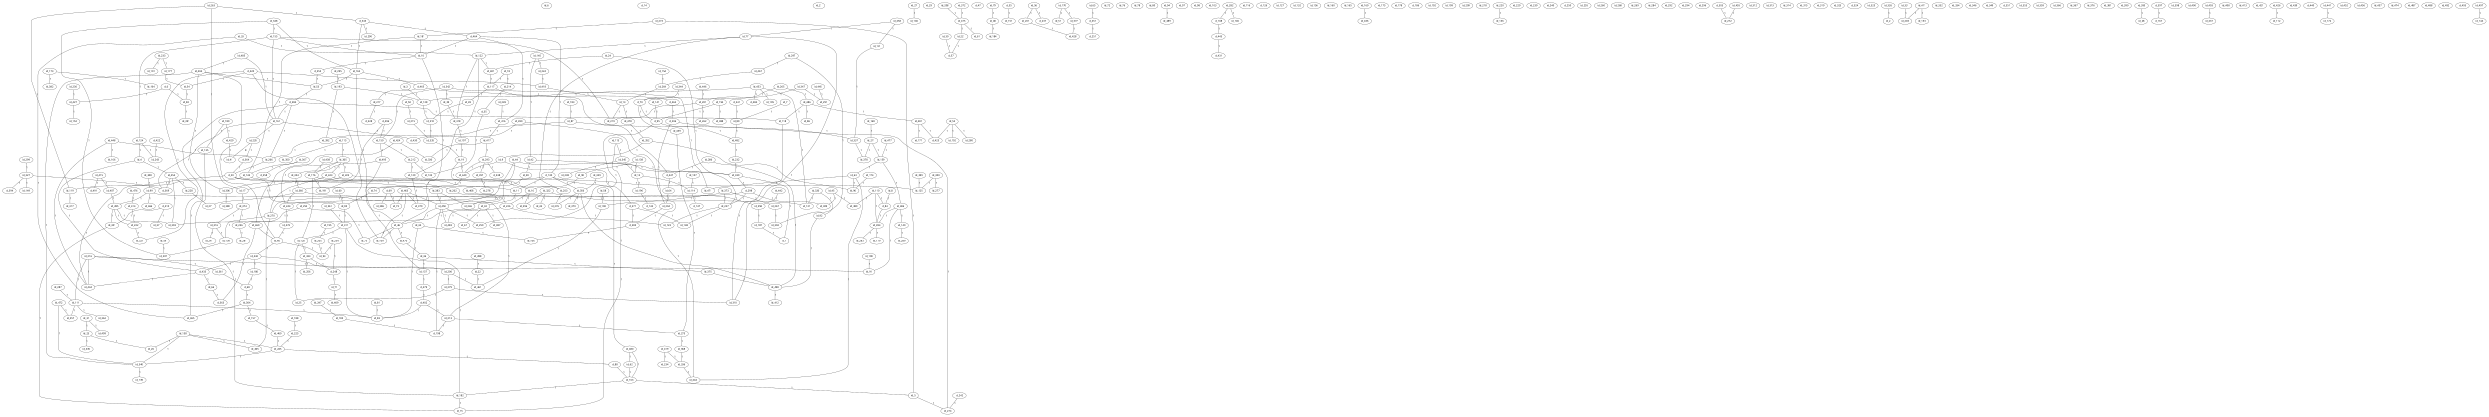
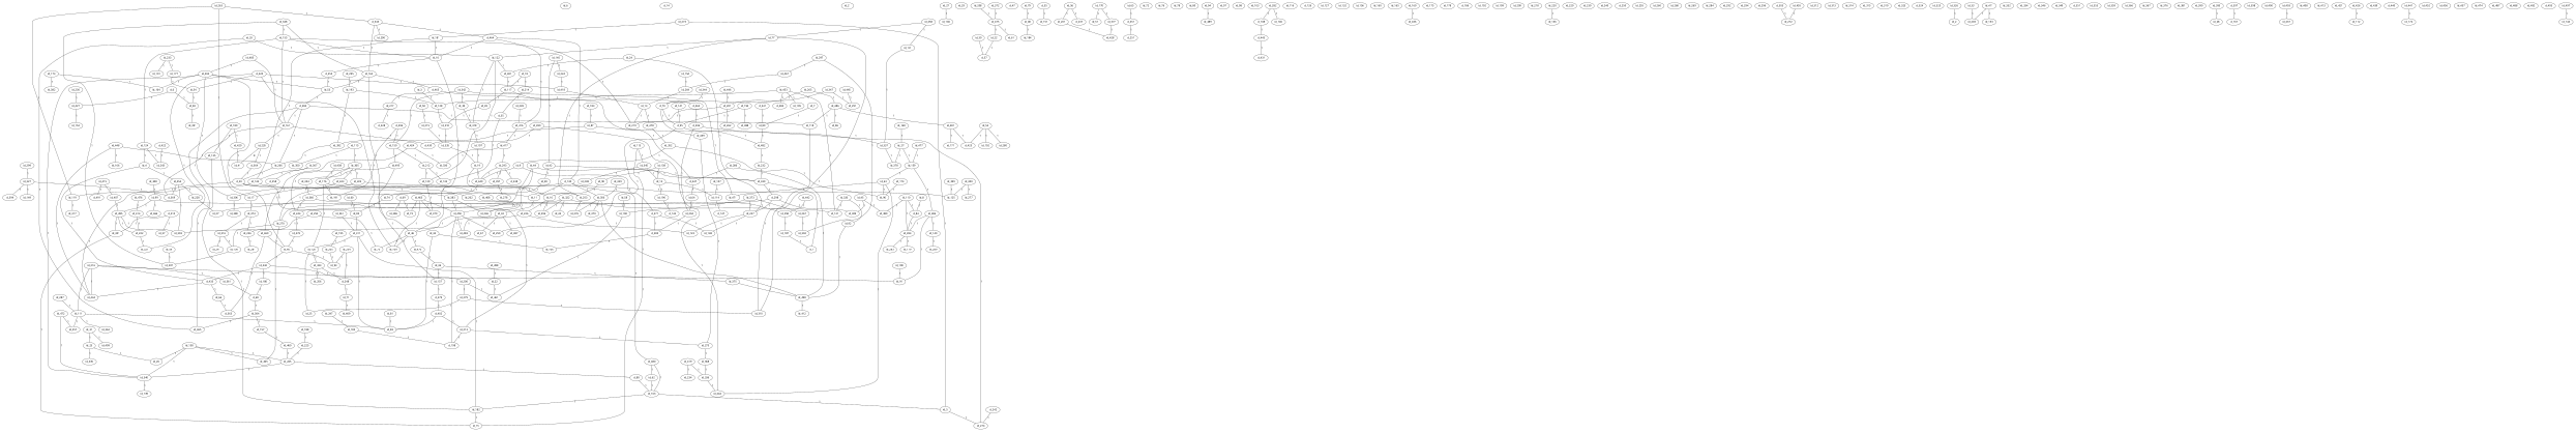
  graph {
    fontname="Noto Sans"
    node [fontname="Noto Sans"]
    edge [fontname="Noto Sans"]
    id_0
    id_82
    id_427
    id_391
    id_152
    id_3
    id_128
    id_210
    id_4
    id_433
    id_454
    id_66
    id_434
    id_369
    id_393
    id_228
    id_5
    id_274
    id_6
    id_7
    id_89
    id_482
    id_8
    id_84
    id_494
    id_9
    id_371
    id_449
    id_385
    id_148
    id_360
    id_10
    id_46
    id_355
    id_75
    id_109
    id_470
    id_53
    id_11
    id_32
    id_67
    id_387
    id_483
    id_12
    id_114
    id_196
    id_147
    id_142
    id_13
    id_219
    id_478
    id_352
    id_14
    id_16
    id_226
    id_396
    id_123
    id_17
    id_263
    id_374
    id_119
    id_343
    id_236
    id_316
    id_18
    id_117
    id_214
    id_49
    id_447
    id_35
    id_19
    id_20
    id_85
    id_383
    id_311
    id_317
    id_246
    id_450
    id_21
    id_22
    id_461
    id_23
    id_26
    id_435
    id_24
    id_227
    id_401
    id_27
    id_104
    id_29
    id_30
    id_57
    id_31
    id_499
    id_33
    id_122
    id_365
    id_318
    id_129
    id_34
    id_83
    id_106
    id_133
    id_36
    id_137
    id_375
    id_479
    id_498
    id_402
    id_38
    id_74
    id_39
    id_197
    id_40
    id_93
    id_432
    id_180
    id_200
    id_42
    id_339
    id_1
    id_298
    id_44
    id_259
    id_198
    id_45
    id_309
    id_389
    id_47
    id_48
    id_184
    id_335
    id_50
    id_215
    id_52
    id_102
    id_280
    id_425
    id_384
    id_118
    id_161
    id_266
    id_54
    id_55
    id_151
    id_56
    id_231
    id_237
    id_428
    id_58
    id_100
    id_59
    id_207
    id_60
    id_62
    id_163
    id_182
    id_63
    id_96
    id_444
    id_471
    id_64
    id_204
    id_65
    id_451
    id_251
    id_363
    id_68
    id_304
    id_157
    id_69
    id_73
    id_386
    id_70
    id_95
    id_459
    id_275
    id_71
    id_409
    id_72
    id_76
    id_77
    id_253
    id_310
    id_276
    id_78
    id_79
    id_80
    id_81
    id_179
    id_283
    id_120
    id_87
    id_392
    id_88
    id_232
    id_90
    id_92
    id_412
    id_94
    id_489
    id_97
    id_98
    id_99
    id_213
    id_285
    id_466
    id_222
    id_301
    id_103
    id_107
    id_108
    id_443
    id_431
    id_110
    id_111
    id_257
    id_362
    id_113
    id_15
    id_345
    id_238
    id_115
    id_305
    id_350
    id_176
    id_223
    id_423
    id_469
    id_116
    id_25
    id_333
    id_248
    id_256
    id_379
    id_124
    id_243
    id_126
    id_127
    id_130
    id_356
    id_480
    id_370
    id_131
    id_337
    id_378
    id_132
    id_134
    id_135
    id_138
    id_140
    id_289
    id_141
    id_143
    id_202
    id_145
    id_224
    id_418
    id_150
    id_212
    id_495
    id_354
    id_154
    id_264
    id_155
    id_235
    id_430
    id_156
    id_460
    id_245
    id_158
    id_340
    id_405
    id_139
    id_159
    id_406
    id_91
    id_160
    id_41
    id_364
    id_162
    id_465
    id_217
    id_462
    id_165
    id_168
    id_211
    id_169
    id_436
    id_170
    id_51
    id_377
    id_173
    id_164
    id_382
    id_174
    id_175
    id_191
    id_177
    id_178
    id_181
    id_183
    id_185
    id_186
    id_187
    id_188
    id_225
    id_189
    id_429
    id_190
    id_192
    id_193
    id_194
    id_388
    id_195
    id_205
    id_199
    id_279
    id_201
    id_262
    id_206
    id_208
    id_475
    id_221
    id_61
    id_209
    id_368
    id_216
    id_361
    id_328
    id_218
    id_220
    id_136
    id_321
    id_125
    id_306
    id_380
    id_271
    id_229
    id_230
    id_233
    id_101
    id_281
    id_239
    id_240
    id_242
    id_244
    id_473
    id_247
    id_249
    id_416
    id_417
    id_250
    id_252
    id_254
    id_255
    id_258
    id_260
    id_261
    id_290
    id_464
    id_265
    id_486
    id_481
    id_86
    id_267
    id_302
    id_268
    id_269
    id_270
    id_273
    id_336
    id_282
    id_146
    id_284
    id_286
    id_287
    id_288
    id_292
    id_293
    id_338
    id_357
    id_278
    id_294
    id_295
    id_296
    id_297
    id_467
    id_299
    id_327
    id_149
    id_394
    id_300
    id_277
    id_303
    id_272
    id_307
    id_358
    id_308
    id_312
    id_313
    id_314
    id_315
    id_241
    id_319
    id_320
    id_121
    id_322
    id_43
    id_323
    id_324
    id_325
    id_326
    id_2
    id_329
    id_331
    id_203
    id_332
    id_334
    id_341
    id_342
    id_344
    id_346
    id_347
    id_291
    id_348
    id_349
    id_351
    id_353
    id_359
    id_366
    id_367
    id_372
    id_373
    id_376
    id_381
    id_390
    id_395
    id_28
    id_397
    id_167
    id_398
    id_399
    id_400
    id_403
    id_437
    id_404
    id_407
    id_408
    id_410
    id_37
    id_411
    id_153
    id_413
    id_414
    id_415
    id_491
    id_330
    id_419
    id_234
    id_420
    id_421
    id_422
    id_424
    id_426
    id_112
    id_438
    id_439
    id_440
    id_441
    id_172
    id_442
    id_445
    id_446
    id_448
    id_166
    id_452
    id_453
    id_105
    id_484
    id_455
    id_456
    id_457
    id_458
    id_463
    id_468
    id_472
    id_474
    id_476
    id_477
    id_171
    id_485
    id_487
    id_488
    id_490
    id_492
    id_493
    id_496
    id_497
    id_144
    id_0 -- id_82 [label=1]
    id_0 -- id_427 [label=1]
    id_82 -- id_391 [label=1]
    id_427 -- id_152 [label=1]
    id_3 -- id_128 [label=1]
    id_128 -- id_210 [label=1]
    id_210 -- id_335 [label=1]
    id_4 -- id_433 [label=1]
    id_4 -- id_454 [label=1]
    id_433 -- id_66 [label=1]
    id_433 -- id_434 [label=1]
    id_454 -- id_369 [label=1]
    id_454 -- id_393 [label=1]
    id_454 -- id_228 [label=1]
    id_66 -- id_363 [label=1]
    id_228 -- id_271 [label=1]
    id_5 -- id_274 [label=1]
    id_7 -- id_89 [label=1]
    id_89 -- id_482 [label=1]
    id_482 -- id_232 [label=1]
    id_8 -- id_84 [label=1]
    id_84 -- id_494 [label=1]
    id_494 -- id_179 [label=1]
    id_494 -- id_283 [label=1]
    id_9 -- id_371 [label=1]
    id_9 -- id_449 [label=1]
    id_371 -- id_385 [label=1]
    id_371 -- id_148 [label=1]
    id_449 -- id_360 [label=1]
    id_385 -- id_106 [label=1]
    id_360 -- id_271 [label=1]
    id_360 -- id_244 [label=1]
    id_360 -- id_121 [label=1]
    id_10 -- id_46 [label=1]
    id_10 -- id_355 [label=1]
    id_46 -- id_75 [label=1]
    id_46 -- id_109 [label=1]
    id_46 -- id_470 [label=1]
    id_355 -- id_53 [label=1]
    id_470 -- id_36 [label=1]
    id_53 -- id_384 [label=1]
    id_11 -- id_32 [label=1]
    id_32 -- id_67 [label=1]
    id_32 -- id_387 [label=1]
    id_32 -- id_483 [label=1]
    id_12 -- id_114 [label=1]
    id_12 -- id_196 [label=1]
    id_114 -- id_147 [label=1]
    id_196 -- id_142 [label=1]
    id_13 -- id_219 [label=1]
    id_13 -- id_478 [label=1]
    id_478 -- id_352 [label=1]
    id_352 -- id_9 [label=1]
    id_352 -- id_96 [label=1]
    id_16 -- id_226 [label=1]
    id_16 -- id_396 [label=1]
    id_226 -- id_393 [label=1]
    id_226 -- id_123 [label=1]
    id_17 -- id_263 [label=1]
    id_17 -- id_374 [label=1]
    id_263 -- id_119 [label=1]
    id_263 -- id_343 [label=1]
    id_374 -- id_236 [label=1]
    id_374 -- id_316 [label=1]
    id_119 -- id_317 [label=1]
    id_343 -- id_162 [label=1]
    id_343 -- id_290 [label=1]
    id_343 -- id_464 [label=1]
    id_236 -- id_281 [label=1]
    id_316 -- id_134 [label=1]
    id_316 -- id_241 [label=1]
    id_18 -- id_117 [label=1]
    id_18 -- id_214 [label=1]
    id_117 -- id_49 [label=1]
    id_117 -- id_447 [label=1]
    id_214 -- id_35 [label=1]
    id_49 -- id_210 [label=1]
    id_447 -- id_64 [label=1]
    id_35 -- id_133 [label=1]
    id_19 -- id_449 [label=1]
    id_19 -- id_16 [label=1]
    id_20 -- id_119 [label=1]
    id_20 -- id_85 [label=1]
    id_20 -- id_383 [label=1]
    id_85 -- id_311 [label=1]
    id_383 -- id_246 [label=1]
    id_383 -- id_450 [label=1]
    id_311 -- id_83 [label=1]
    id_311 -- id_182 [label=1]
    id_311 -- id_120 [label=1]
    id_450 -- id_46 [label=1]
    id_450 -- id_483 [label=1]
    id_450 -- id_259 [label=1]
    id_450 -- id_198 [label=1]
    id_22 -- id_461 [label=1]
    id_23 -- id_26 [label=1]
    id_23 -- id_435 [label=1]
    id_24 -- id_227 [label=1]
    id_24 -- id_401 [label=1]
    id_227 -- id_148 [label=1]
    id_227 -- id_123 [label=1]
    id_401 -- id_117 [label=1]
    id_27 -- id_104 [label=1]
    id_30 -- id_57 [label=1]
    id_31 -- id_23 [label=1]
    id_31 -- id_499 [label=1]
    id_33 -- id_122 [label=1]
    id_33 -- id_365 [label=1]
    id_122 -- id_401 [label=1]
    id_122 -- id_318 [label=1]
    id_122 -- id_129 [label=1]
    id_318 -- id_197 [label=1]
    id_129 -- id_379 [label=1]
    id_34 -- id_83 [label=1]
    id_34 -- id_106 [label=1]
    id_36 -- id_137 [label=1]
    id_36 -- id_375 [label=1]
    id_137 -- id_479 [label=1]
    id_375 -- id_498 [label=1]
    id_479 -- id_402 [label=1]
    id_498 -- id_412 [label=1]
    id_402 -- id_83 [label=1]
    id_402 -- id_213 [label=1]
    id_38 -- id_74 [label=1]
    id_74 -- id_85 [label=1]
    id_39 -- id_318 [label=1]
    id_197 -- id_19 [label=1]
    id_40 -- id_93 [label=1]
    id_40 -- id_432 [label=1]
    id_432 -- id_433 [label=1]
    id_432 -- id_180 [label=1]
    id_432 -- id_200 [label=1]
    id_180 -- id_68 [label=1]
    id_200 -- id_461 [label=1]
    id_200 -- id_279 [label=1]
    id_42 -- id_38 [label=1]
    id_42 -- id_339 [label=1]
    id_339 -- id_1 [label=1]
    id_339 -- id_298 [label=1]
    id_298 -- id_227 [label=1]
    id_298 -- id_309 [label=1]
    id_298 -- id_244 [label=1]
    id_44 -- id_246 [label=1]
    id_44 -- id_450 [label=1]
    id_44 -- id_339 [label=1]
    id_45 -- id_309 [label=1]
    id_45 -- id_389 [label=1]
    id_48 -- id_184 [label=1]
    id_335 -- id_19 [label=1]
    id_50 -- id_215 [label=1]
    id_215 -- id_335 [label=1]
    id_52 -- id_102 [label=1]
    id_52 -- id_280 [label=1]
    id_52 -- id_425 [label=1]
    id_384 -- id_365 [label=1]
    id_384 -- id_118 [label=1]
    id_384 -- id_161 [label=1]
    id_384 -- id_266 [label=1]
    id_118 -- id_310 [label=1]
    id_161 -- id_369 [label=1]
    id_161 -- id_235 [label=1]
    id_161 -- id_430 [label=1]
    id_266 -- id_20 [label=1]
    id_54 -- id_82 [label=1]
    id_55 -- id_151 [label=1]
    id_56 -- id_231 [label=1]
    id_56 -- id_237 [label=1]
    id_231 -- id_428 [label=1]
    id_58 -- id_100 [label=1]
    id_100 -- id_461 [label=1]
    id_59 -- id_207 [label=1]
    id_60 -- id_85 [label=1]
    id_62 -- id_163 [label=1]
    id_163 -- id_5 [label=1]
    id_163 -- id_182 [label=1]
    id_182 -- id_15 [label=1]
    id_63 -- id_96 [label=1]
    id_63 -- id_444 [label=1]
    id_63 -- id_471 [label=1]
    id_64 -- id_204 [label=1]
    id_204 -- id_385 [label=1]
    id_65 -- id_451 [label=1]
    id_451 -- id_251 [label=1]
    id_68 -- id_304 [label=1]
    id_304 -- id_365 [label=1]
    id_304 -- id_157 [label=1]
    id_157 -- id_460 [label=1]
    id_69 -- id_73 [label=1]
    id_69 -- id_386 [label=1]
    id_70 -- id_95 [label=1]
    id_70 -- id_459 [label=1]
    id_95 -- id_482 [label=1]
    id_95 -- id_259 [label=1]
    id_459 -- id_275 [label=1]
    id_275 -- id_368 [label=1]
    id_71 -- id_409 [label=1]
    id_77 -- id_122 [label=1]
    id_77 -- id_253 [label=1]
    id_77 -- id_310 [label=1]
    id_253 -- id_276 [label=1]
    id_79 -- id_48 [label=1]
    id_81 -- id_83 [label=1]
    id_120 -- id_25 [label=1]
    id_120 -- id_333 [label=1]
    id_87 -- id_274 [label=1]
    id_87 -- id_392 [label=1]
    id_392 -- id_266 [label=1]
    id_88 -- id_163 [label=1]
    id_232 -- id_339 [label=1]
    id_90 -- id_16 [label=1]
    id_92 -- id_498 [label=1]
    id_94 -- id_489 [label=1]
    id_99 -- id_213 [label=1]
    id_99 -- id_285 [label=1]
    id_99 -- id_466 [label=1]
    id_213 -- id_198 [label=1]
    id_213 -- id_275 [label=1]
    id_285 -- id_393 [label=1]
    id_285 -- id_222 [label=1]
    id_285 -- id_301 [label=1]
    id_222 -- id_321 [label=1]
    id_301 -- id_15 [label=1]
    id_107 -- id_114 [label=1]
    id_108 -- id_443 [label=1]
    id_443 -- id_431 [label=1]
    id_110 -- id_84 [label=1]
    id_110 -- id_494 [label=1]
    id_110 -- id_389 [label=1]
    id_111 -- id_83 [label=1]
    id_111 -- id_257 [label=1]
    id_111 -- id_362 [label=1]
    id_113 -- id_15 [label=1]
    id_113 -- id_345 [label=1]
    id_345 -- id_12 [label=1]
    id_345 -- id_238 [label=1]
    id_115 -- id_305 [label=1]
    id_115 -- id_350 [label=1]
    id_305 -- id_176 [label=1]
    id_305 -- id_223 [label=1]
    id_305 -- id_423 [label=1]
    id_305 -- id_469 [label=1]
    id_176 -- id_11 [label=1]
    id_176 -- id_120 [label=1]
    id_176 -- id_191 [label=1]
    id_223 -- id_125 [label=1]
    id_223 -- id_306 [label=1]
    id_423 -- id_253 [label=1]
    id_423 -- id_270 [label=1]
    id_469 -- id_40 [label=1]
    id_469 -- id_363 [label=1]
    id_333 -- id_248 [label=1]
    id_333 -- id_256 [label=1]
    id_248 -- id_71 [label=1]
    id_124 -- id_4 [label=1]
    id_124 -- id_243 [label=1]
    id_130 -- id_11 [label=1]
    id_130 -- id_17 [label=1]
    id_130 -- id_356 [label=1]
    id_130 -- id_480 [label=1]
    id_356 -- id_498 [label=1]
    id_356 -- id_276 [label=1]
    id_356 -- id_370 [label=1]
    id_480 -- id_62 [label=1]
    id_480 -- id_163 [label=1]
    id_131 -- id_337 [label=1]
    id_337 -- id_378 [label=1]
    id_134 -- id_207 [label=1]
    id_135 -- id_182 [label=1]
    id_138 -- id_12 [label=1]
    id_138 -- id_90 [label=1]
    id_140 -- id_289 [label=1]
    id_141 -- id_95 [label=1]
    id_143 -- id_434 [label=1]
    id_143 -- id_202 [label=1]
    id_202 -- id_246 [label=1]
    id_145 -- id_42 [label=1]
    id_145 -- id_224 [label=1]
    id_224 -- id_418 [label=1]
    id_418 -- id_13 [label=1]
    id_150 -- id_212 [label=1]
    id_150 -- id_495 [label=1]
    id_212 -- id_129 [label=1]
    id_212 -- id_133 [label=1]
    id_495 -- id_137 [label=1]
    id_495 -- id_354 [label=1]
    id_354 -- id_360 [label=1]
    id_154 -- id_264 [label=1]
    id_264 -- id_13 [label=1]
    id_155 -- id_10 [label=1]
    id_155 -- id_219 [label=1]
    id_155 -- id_161 [label=1]
    id_155 -- id_124 [label=1]
    id_235 -- id_41 [label=8]
    id_235 -- id_364 [label=1]
    id_460 -- id_245 [label=1]
    id_245 -- id_88 [label=1]
    id_245 -- id_340 [label=1]
    id_158 -- id_26 [label=1]
    id_158 -- id_245 [label=1]
    id_158 -- id_340 [label=1]
    id_158 -- id_405 [label=1]
    id_340 -- id_139 [label=1]
    id_159 -- id_63 [label=1]
    id_159 -- id_406 [label=1]
    id_406 -- id_494 [label=1]
    id_406 -- id_140 [label=1]
    id_406 -- id_91 [label=1]
    id_364 -- id_20 [label=1]
    id_162 -- id_46 [label=1]
    id_162 -- id_53 [label=1]
    id_162 -- id_465 [label=1]
    id_465 -- id_217 [label=1]
    id_465 -- id_462 [label=1]
    id_217 -- id_328 [label=1]
    id_462 -- id_206 [label=1]
    id_168 -- id_211 [label=1]
    id_211 -- id_378 [label=1]
    id_211 -- id_159 [label=1]
    id_169 -- id_436 [label=1]
    id_170 -- id_51 [label=1]
    id_170 -- id_377 [label=1]
    id_377 -- id_428 [label=1]
    id_173 -- id_164 [label=1]
    id_173 -- id_382 [label=1]
    id_174 -- id_96 [label=1]
    id_177 -- id_54 [label=1]
    id_181 -- id_10 [label=1]
    id_181 -- id_143 [label=1]
    id_183 -- id_87 [label=1]
    id_185 -- id_198 [label=1]
    id_187 -- id_1 [label=1]
    id_188 -- id_225 [label=1]
    id_225 -- id_245 [label=1]
    id_189 -- id_135 [label=1]
    id_189 -- id_429 [label=1]
    id_429 -- id_41 [label=1]
    id_190 -- id_91 [label=1]
    id_193 -- id_128 [label=1]
    id_193 -- id_392 [label=1]
    id_194 -- id_95 [label=1]
    id_194 -- id_388 [label=1]
    id_195 -- id_205 [label=1]
    id_205 -- id_93 [label=1]
    id_279 -- id_310 [label=1]
    id_279 -- id_25 [label=1]
    id_201 -- id_219 [label=1]
    id_201 -- id_262 [label=1]
    id_206 -- id_204 [label=1]
    id_206 -- id_337 [label=1]
    id_208 -- id_475 [label=1]
    id_475 -- id_221 [label=1]
    id_475 -- id_61 [label=1]
    id_221 -- id_57 [label=1]
    id_368 -- id_336 [label=1]
    id_216 -- id_434 [label=1]
    id_216 -- id_111 [label=1]
    id_216 -- id_91 [label=1]
    id_216 -- id_361 [label=1]
    id_361 -- id_68 [label=1]
    id_220 -- id_136 [label=1]
    id_306 -- id_380 [label=1]
    id_230 -- id_427 [label=1]
    id_233 -- id_177 [label=1]
    id_233 -- id_101 [label=1]
    id_242 -- id_274 [label=1]
    id_244 -- id_473 [label=1]
    id_473 -- id_40 [label=1]
    id_247 -- id_185 [label=1]
    id_249 -- id_416 [label=1]
    id_416 -- id_417 [label=1]
    id_417 -- id_293 [label=1]
    id_417 -- id_330 [label=1]
    id_252 -- id_75 [label=1]
    id_252 -- id_236 [label=1]
    id_254 -- id_93 [label=1]
    id_254 -- id_248 [label=1]
    id_258 -- id_187 [label=1]
    id_261 -- id_311 [label=1]
    id_464 -- id_10 [label=1]
    id_464 -- id_130 [label=1]
    id_464 -- id_416 [label=1]
    id_265 -- id_70 [label=1]
    id_265 -- id_486 [label=1]
    id_486 -- id_118 [label=1]
    id_486 -- id_481 [label=1]
    id_486 -- id_86 [label=1]
    id_481 -- id_425 [label=1]
    id_481 -- id_171 [label=1]
    id_267 -- id_302 [label=1]
    id_270 -- id_134 [label=1]
    id_270 -- id_405 [label=1]
    id_273 -- id_5 [label=1]
    id_273 -- id_181 [label=1]
    id_336 -- id_444 [label=1]
    id_282 -- id_108 [label=1]
    id_282 -- id_146 [label=1]
    id_286 -- id_447 [label=1]
    id_286 -- id_498 [label=1]
    id_287 -- id_111 [label=1]
    id_288 -- id_22 [label=1]
    id_293 -- id_449 [label=1]
    id_293 -- id_338 [label=1]
    id_293 -- id_357 [label=1]
    id_357 -- id_278 [label=1]
    id_295 -- id_193 [label=1]
    id_297 -- id_302 [label=1]
    id_297 -- id_467 [label=1]
    id_467 -- id_264 [label=1]
    id_299 -- id_327 [label=1]
    id_327 -- id_369 [label=1]
    id_327 -- id_149 [label=1]
    id_327 -- id_394 [label=1]
    id_300 -- id_125 [label=1]
    id_300 -- id_277 [label=1]
    id_303 -- id_272 [label=1]
    id_307 -- id_143 [label=1]
    id_307 -- id_358 [label=1]
    id_308 -- id_99 [label=1]
    id_320 -- id_92 [label=1]
    id_320 -- id_121 [label=1]
    id_322 -- id_396 [label=1]
    id_322 -- id_258 [label=1]
    id_322 -- id_270 [label=1]
    id_322 -- id_43 [label=1]
    id_326 -- id_2 [label=1]
    id_329 -- id_356 [label=1]
    id_331 -- id_203 [label=1]
    id_341 -- id_89 [label=1]
    id_342 -- id_39 [label=1]
    id_342 -- id_471 [label=1]
    id_342 -- id_150 [label=1]
    id_344 -- id_70 [label=1]
    id_347 -- id_201 [label=1]
    id_347 -- id_291 [label=1]
    id_348 -- id_207 [label=1]
    id_348 -- id_155 [label=1]
    id_348 -- id_162 [label=1]
    id_372 -- id_475 [label=1]
    id_373 -- id_227 [label=1]
    id_373 -- id_100 [label=1]
    id_373 -- id_267 [label=1]
    id_395 -- id_28 [label=1]
    id_397 -- id_167 [label=1]
    id_399 -- id_125 [label=1]
    id_403 -- id_437 [label=1]
    id_404 -- id_53 [label=1]
    id_404 -- id_40 [label=1]
    id_404 -- id_340 [label=1]
+   id_404 -- id_164 [label=1]
    id_404 -- id_306 [label=1]
    id_407 -- id_285 [label=1]
    id_410 -- id_301 [label=1]
    id_410 -- id_37 [label=1]
    id_411 -- id_203 [label=1]
    id_411 -- id_153 [label=1]
    id_414 -- id_222 [label=1]
    id_415 -- id_407 [label=1]
    id_415 -- id_491 [label=1]
    id_419 -- id_336 [label=1]
    id_419 -- id_234 [label=1]
    id_420 -- id_109 [label=1]
    id_420 -- id_54 [label=1]
    id_420 -- id_418 [label=1]
    id_420 -- id_321 [label=1]
    id_422 -- id_243 [label=1]
    id_424 -- id_244 [label=1]
    id_424 -- id_330 [label=1]
    id_426 -- id_112 [label=1]
    id_438 -- id_176 [label=1]
    id_441 -- id_172 [label=1]
    id_442 -- id_258 [label=1]
    id_445 -- id_291 [label=1]
    id_446 -- id_201 [label=1]
    id_448 -- id_434 [label=1]
    id_448 -- id_266 [label=1]
    id_448 -- id_166 [label=1]
    id_453 -- id_128 [label=1]
    id_453 -- id_121 [label=1]
    id_453 -- id_105 [label=1]
    id_453 -- id_484 [label=1]
    id_455 -- id_272 [label=1]
    id_458 -- id_77 [label=1]
    id_458 -- id_131 [label=1]
    id_463 -- id_109 [label=1]
    id_463 -- id_450 [label=1]
    id_463 -- id_73 [label=1]
    id_463 -- id_379 [label=1]
    id_468 -- id_226 [label=1]
    id_472 -- id_257 [label=1]
    id_472 -- id_340 [label=1]
    id_476 -- id_414 [label=1]
    id_477 -- id_159 [label=1]
    id_485 -- id_161 [label=1]
    id_485 -- id_404 [label=1]
    id_490 -- id_444 [label=1]
    id_490 -- id_430 [label=1]
    id_496 -- id_150 [label=1]
    id_496 -- id_191 [label=1]
    id_497 -- id_144 [label=1]
  }
